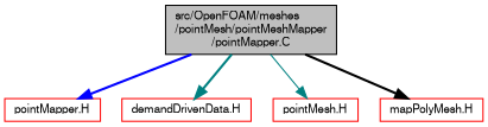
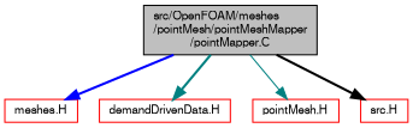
  digraph {
    node [color=red fontname=FreeSans fontsize=10 shape=record]
    edge [color=teal fontname=FreeSans fontsize=10 labelfontname=FreeSans labelfontsize=10 style=bold]
    n1 [color=black fillcolor=grey75 fontcolor=black height=0.2 label="src/OpenFOAM/meshes\l/pointMesh/pointMeshMapper\l/pointMapper.C" style=filled width=0.4]
-   n2 [height=0.2 label="pointMapper.H" width=0.4]
+   n2 [height=0.2 label="meshes.H" width=0.4]
    n3 [height=0.2 label="demandDrivenData.H" width=0.4]
    n4 [height=0.2 label="pointMesh.H" width=0.4]
-   n5 [height=0.2 label="mapPolyMesh.H" width=0.4]
+   n5 [height=0.2 label="src.H" width=0.4]
    n1 -> n2 [color=blue]
    n1 -> n3
    n1 -> n4 [style=solid]
    n1 -> n5 [color=black]
  }
